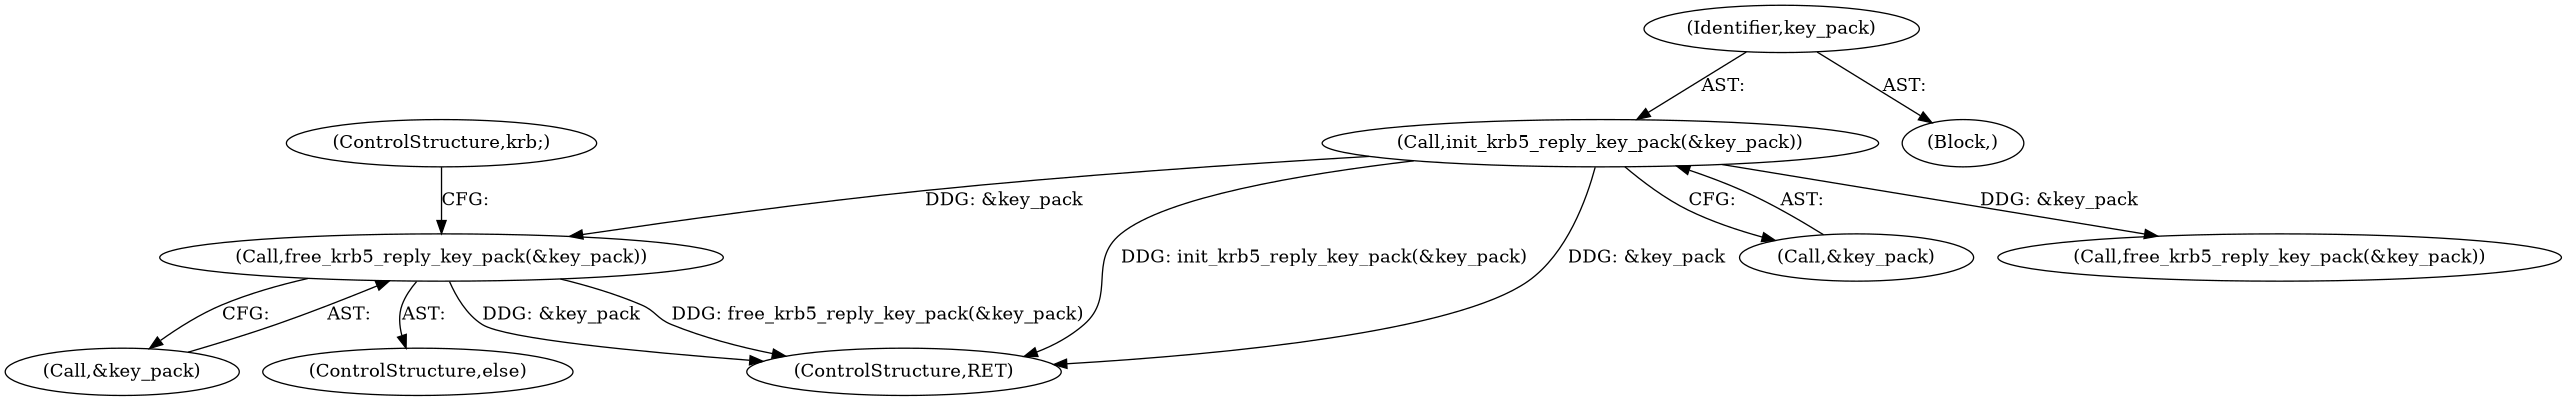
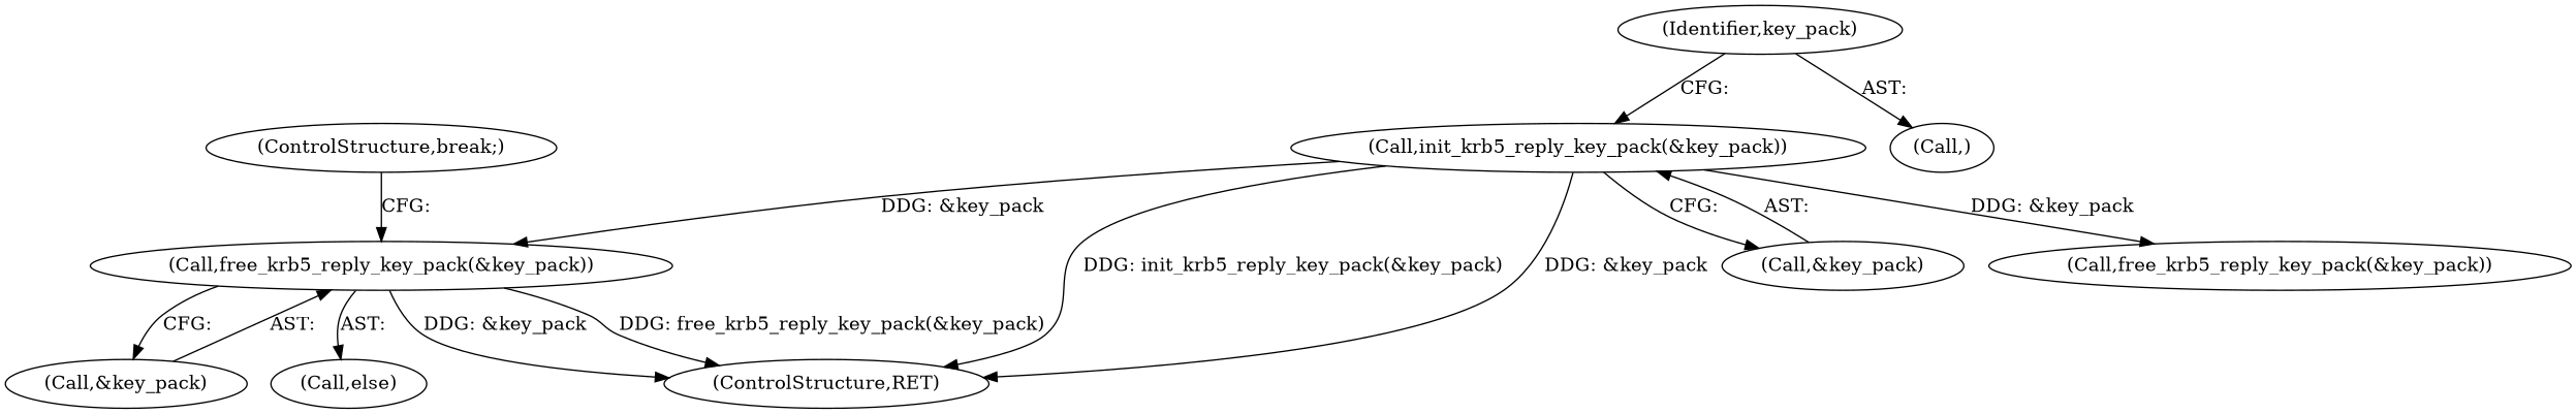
  digraph {
    n1 [label="(Call,free_krb5_reply_key_pack(&key_pack))"]
    n2 [label="(Call,&key_pack)"]
-   n3 [label="(ControlStructure,else)"]
+   n3 [label="(Call,else)"]
    n4 [label="(ControlStructure,RET)"]
    n5 [label="(Call,init_krb5_reply_key_pack(&key_pack))"]
    n6 [label="(Call,&key_pack)"]
    n7 [label="(Call,free_krb5_reply_key_pack(&key_pack))"]
-   n8 [label="(Block,)"]
+   n8 [label="(Call,)"]
    n9 [label="(Identifier,key_pack)"]
-   n10 [label="(ControlStructure,krb;)"]
+   n10 [label="(ControlStructure,break;)"]
    n1 -> n2 [label="CFG: "]
    n1 -> n3 [label="AST: "]
    n1 -> n4 [label="DDG: &key_pack"]
    n1 -> n4 [label="DDG: free_krb5_reply_key_pack(&key_pack)"]
    n2 -> n1 [label="AST: "]
    n5 -> n1 [label="DDG: &key_pack"]
    n5 -> n4 [label="DDG: init_krb5_reply_key_pack(&key_pack)"]
    n5 -> n4 [label="DDG: &key_pack"]
    n5 -> n6 [label="CFG: "]
    n5 -> n7 [label="DDG: &key_pack"]
    n6 -> n5 [label="AST: "]
-   n9 -> n5 [label="AST: "]
+   n9 -> n5 [label="CFG: "]
    n9 -> n8 [label="AST: "]
    n10 -> n1 [label="CFG: "]
  }
